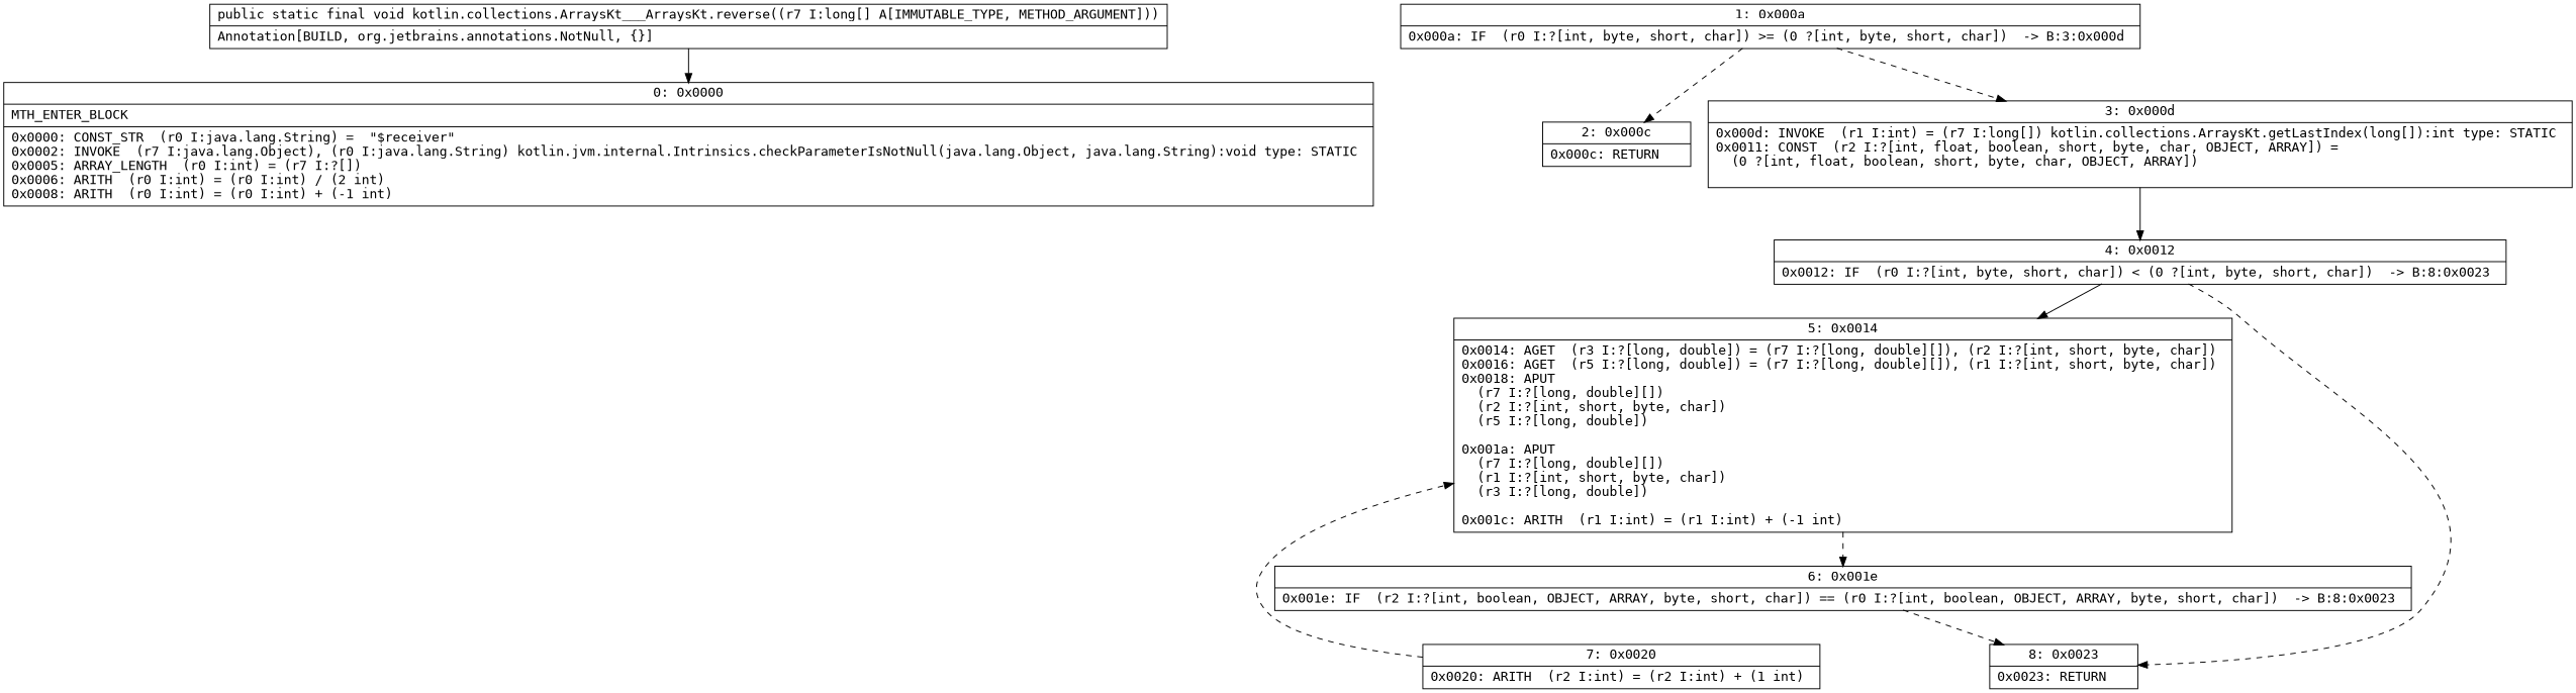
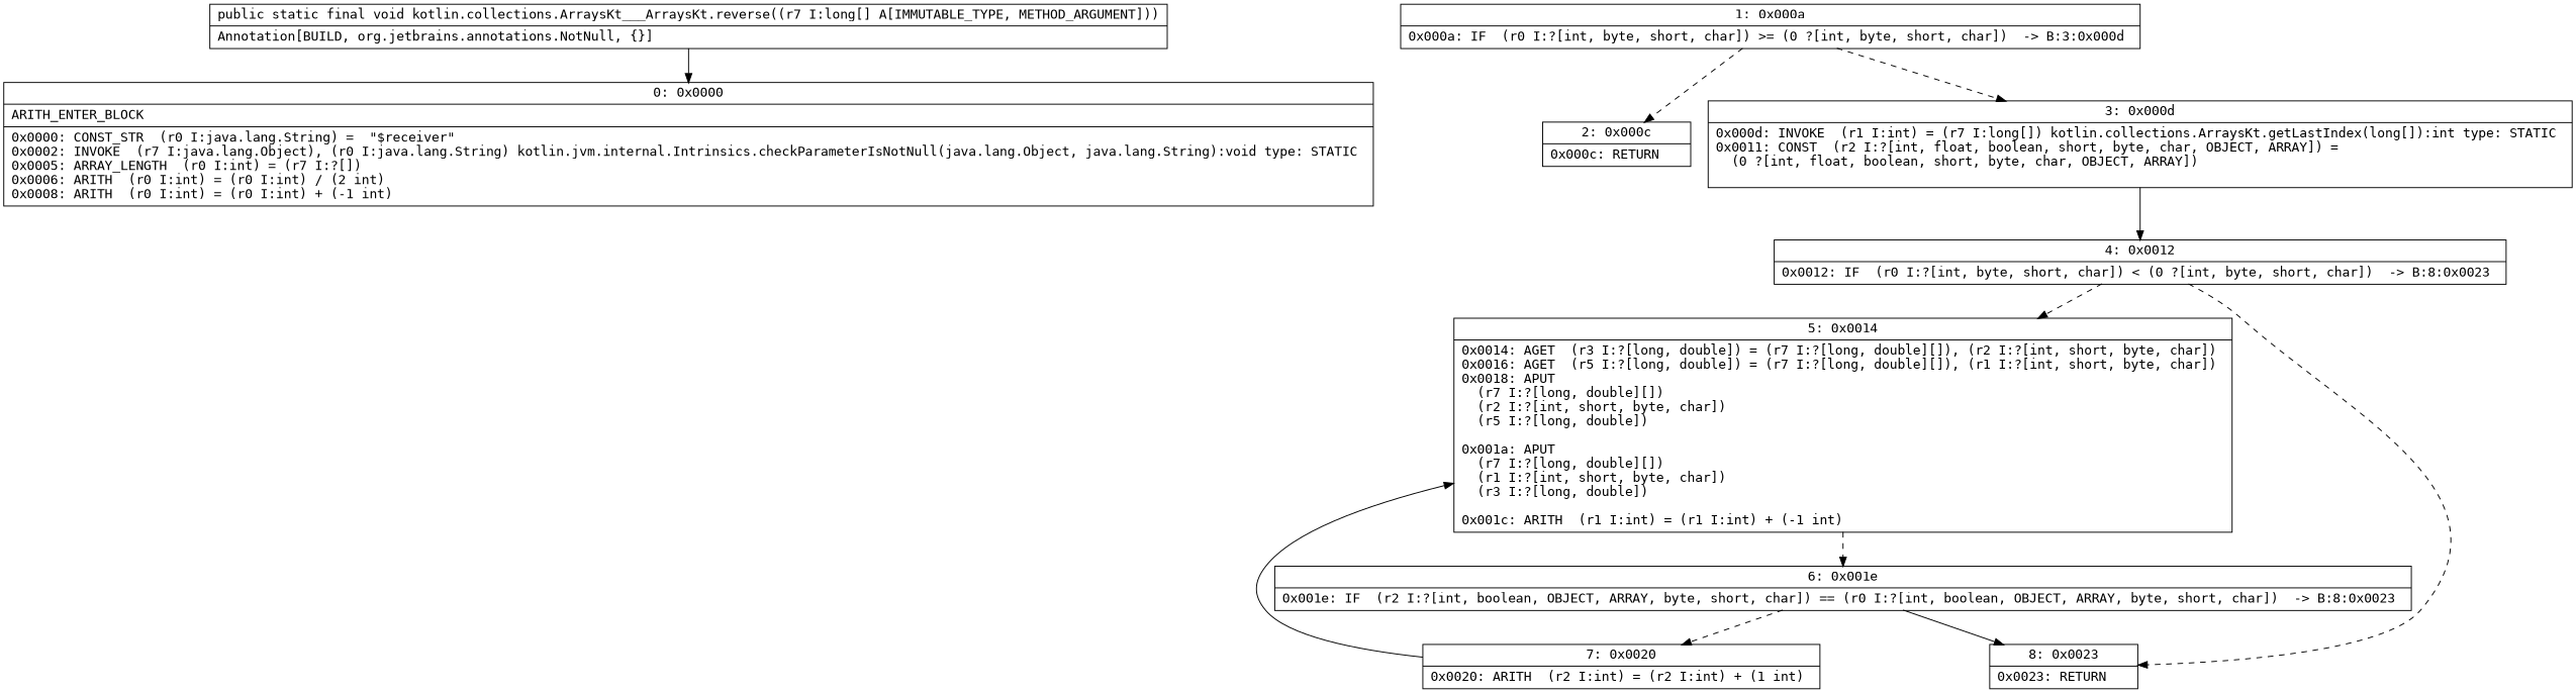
  digraph {
    fontname="DejaVu Sans Mono"
    node [fontname="DejaVu Sans Mono" shape=record]
    edge [fontname="DejaVu Sans Mono" style=dashed]
-   n1 [label="{0\:\ 0x0000|MTH_ENTER_BLOCK\l|0x0000: CONST_STR  (r0 I:java.lang.String) =  \"$receiver\" \l0x0002: INVOKE  (r7 I:java.lang.Object), (r0 I:java.lang.String) kotlin.jvm.internal.Intrinsics.checkParameterIsNotNull(java.lang.Object, java.lang.String):void type: STATIC \l0x0005: ARRAY_LENGTH  (r0 I:int) = (r7 I:?[]) \l0x0006: ARITH  (r0 I:int) = (r0 I:int) \/ (2 int) \l0x0008: ARITH  (r0 I:int) = (r0 I:int) + (\-1 int) \l}"]
+   n1 [label="{0\:\ 0x0000|ARITH_ENTER_BLOCK\l|0x0000: CONST_STR  (r0 I:java.lang.String) =  \"$receiver\" \l0x0002: INVOKE  (r7 I:java.lang.Object), (r0 I:java.lang.String) kotlin.jvm.internal.Intrinsics.checkParameterIsNotNull(java.lang.Object, java.lang.String):void type: STATIC \l0x0005: ARRAY_LENGTH  (r0 I:int) = (r7 I:?[]) \l0x0006: ARITH  (r0 I:int) = (r0 I:int) \/ (2 int) \l0x0008: ARITH  (r0 I:int) = (r0 I:int) + (\-1 int) \l}"]
    n2 [label="{1\:\ 0x000a|0x000a: IF  (r0 I:?[int, byte, short, char]) \>= (0 ?[int, byte, short, char])  \-\> B:3:0x000d \l}"]
    n3 [label="{2\:\ 0x000c|0x000c: RETURN   \l}"]
    n4 [label="{3\:\ 0x000d|0x000d: INVOKE  (r1 I:int) = (r7 I:long[]) kotlin.collections.ArraysKt.getLastIndex(long[]):int type: STATIC \l0x0011: CONST  (r2 I:?[int, float, boolean, short, byte, char, OBJECT, ARRAY]) = \l  (0 ?[int, float, boolean, short, byte, char, OBJECT, ARRAY])\l \l}"]
    n5 [label="{4\:\ 0x0012|0x0012: IF  (r0 I:?[int, byte, short, char]) \< (0 ?[int, byte, short, char])  \-\> B:8:0x0023 \l}"]
    n6 [label="{5\:\ 0x0014|0x0014: AGET  (r3 I:?[long, double]) = (r7 I:?[long, double][]), (r2 I:?[int, short, byte, char]) \l0x0016: AGET  (r5 I:?[long, double]) = (r7 I:?[long, double][]), (r1 I:?[int, short, byte, char]) \l0x0018: APUT  \l  (r7 I:?[long, double][])\l  (r2 I:?[int, short, byte, char])\l  (r5 I:?[long, double])\l \l0x001a: APUT  \l  (r7 I:?[long, double][])\l  (r1 I:?[int, short, byte, char])\l  (r3 I:?[long, double])\l \l0x001c: ARITH  (r1 I:int) = (r1 I:int) + (\-1 int) \l}"]
    n7 [label="{8\:\ 0x0023|0x0023: RETURN   \l}"]
    n8 [label="{6\:\ 0x001e|0x001e: IF  (r2 I:?[int, boolean, OBJECT, ARRAY, byte, short, char]) == (r0 I:?[int, boolean, OBJECT, ARRAY, byte, short, char])  \-\> B:8:0x0023 \l}"]
    n9 [label="{7\:\ 0x0020|0x0020: ARITH  (r2 I:int) = (r2 I:int) + (1 int) \l}"]
    n10 [label="{public static final void kotlin.collections.ArraysKt___ArraysKt.reverse((r7 I:long[] A[IMMUTABLE_TYPE, METHOD_ARGUMENT]))  | Annotation[BUILD, org.jetbrains.annotations.NotNull, \{\}]\l}"]
    n2 -> n3
    n2 -> n4
    n4 -> n5 [style=""]
-   n5 -> n6 [style=solid]
+   n5 -> n6
    n5 -> n7
    n6 -> n8
-   n8 -> n7
-   n9 -> n6
+   n8 -> n7 [style=""]
+   n8 -> n9
+   n9 -> n6 [style=""]
    n10 -> n1 [style=""]
  }
